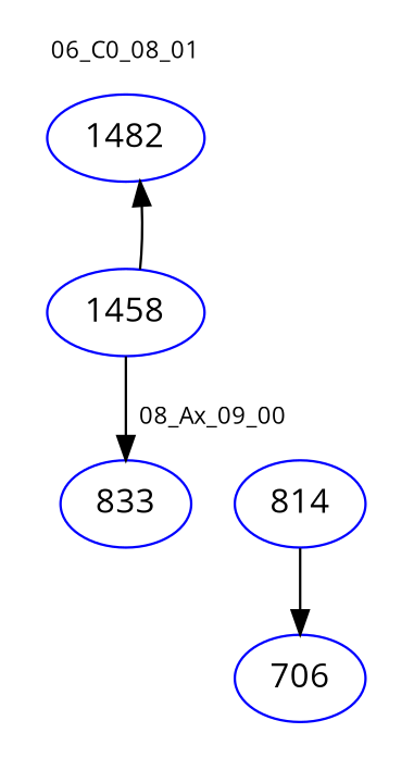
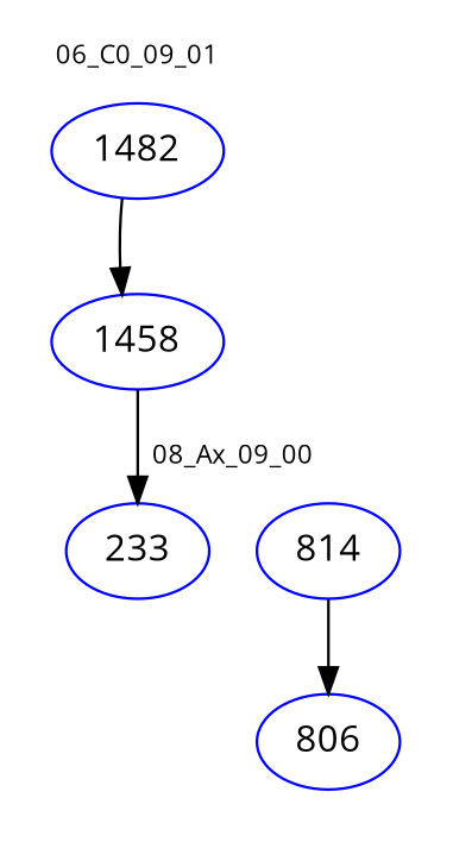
  digraph {
    fontname="Open Sans"
    node [color=blue fontname="Open Sans"]
    edge [color=black fontname="Open Sans"]
    n1 [label=814]
-   n2 [label=706]
-   n3 [label=833]
+   n2 [label=806]
+   n3 [label=233]
    n4 [label=1482]
    n5 [label=1458]
    subgraph cluster_1 {
      color=white
      fontsize=10
      label="08_Ax_09_00"
      n1
      n2
      n3
    }
    subgraph cluster_2 {
      color=white
      fontsize=10
-     label="06_C0_08_01"
+     label="06_C0_09_01"
      n4
      n5
    }
    n1 -> n2
-   n5 -> n4
+   n4 -> n5
    n5 -> n3
  }
